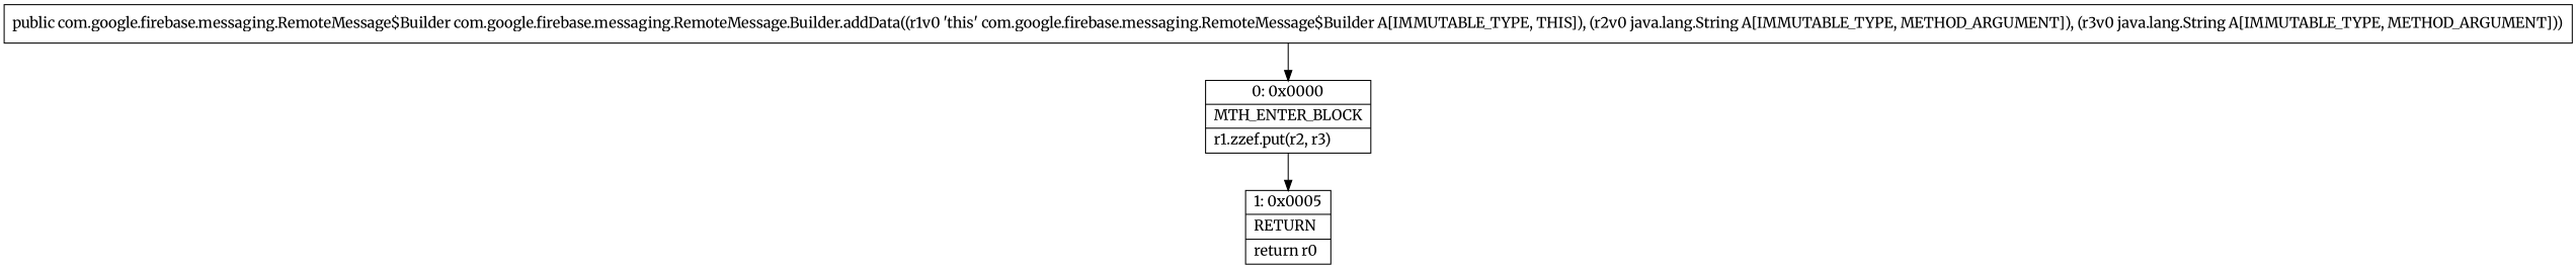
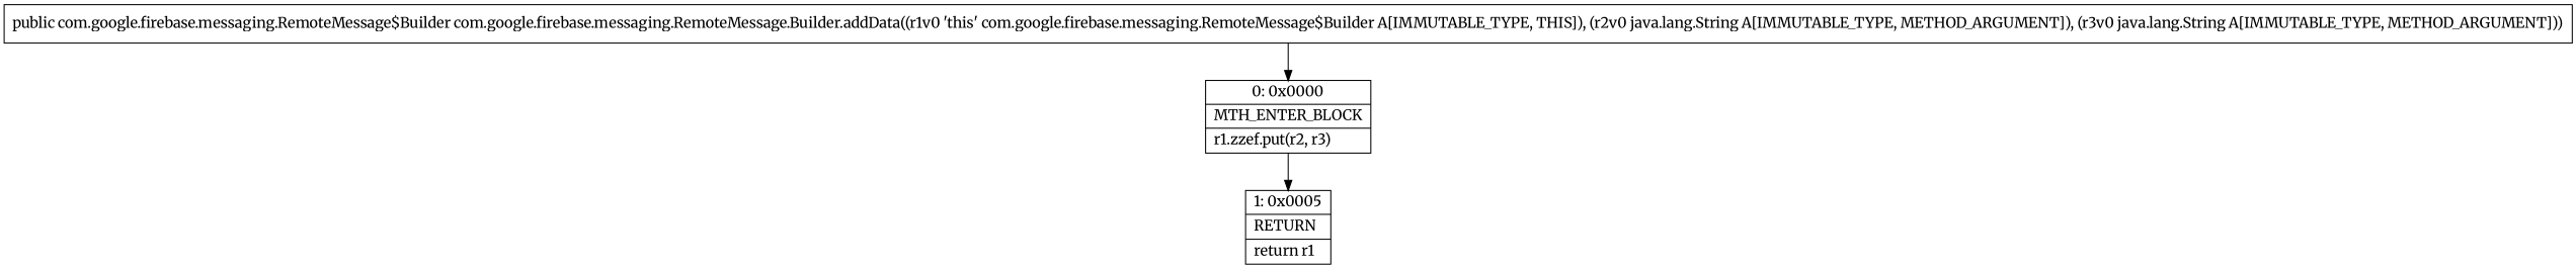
  digraph {
    fontname=Merriweather
    node [shape=record fontname=Merriweather]
    edge [fontname=Merriweather]
    n1 [label="{0\:\ 0x0000|MTH_ENTER_BLOCK\l|r1.zzef.put(r2, r3)\l}"]
-   n2 [label="{1\:\ 0x0005|RETURN\l|return r0\l}"]
+   n2 [label="{1\:\ 0x0005|RETURN\l|return r1\l}"]
    n3 [label="{public com.google.firebase.messaging.RemoteMessage$Builder com.google.firebase.messaging.RemoteMessage.Builder.addData((r1v0 'this' com.google.firebase.messaging.RemoteMessage$Builder A[IMMUTABLE_TYPE, THIS]), (r2v0 java.lang.String A[IMMUTABLE_TYPE, METHOD_ARGUMENT]), (r3v0 java.lang.String A[IMMUTABLE_TYPE, METHOD_ARGUMENT])) }"]
    n1 -> n2
    n3 -> n1
  }
